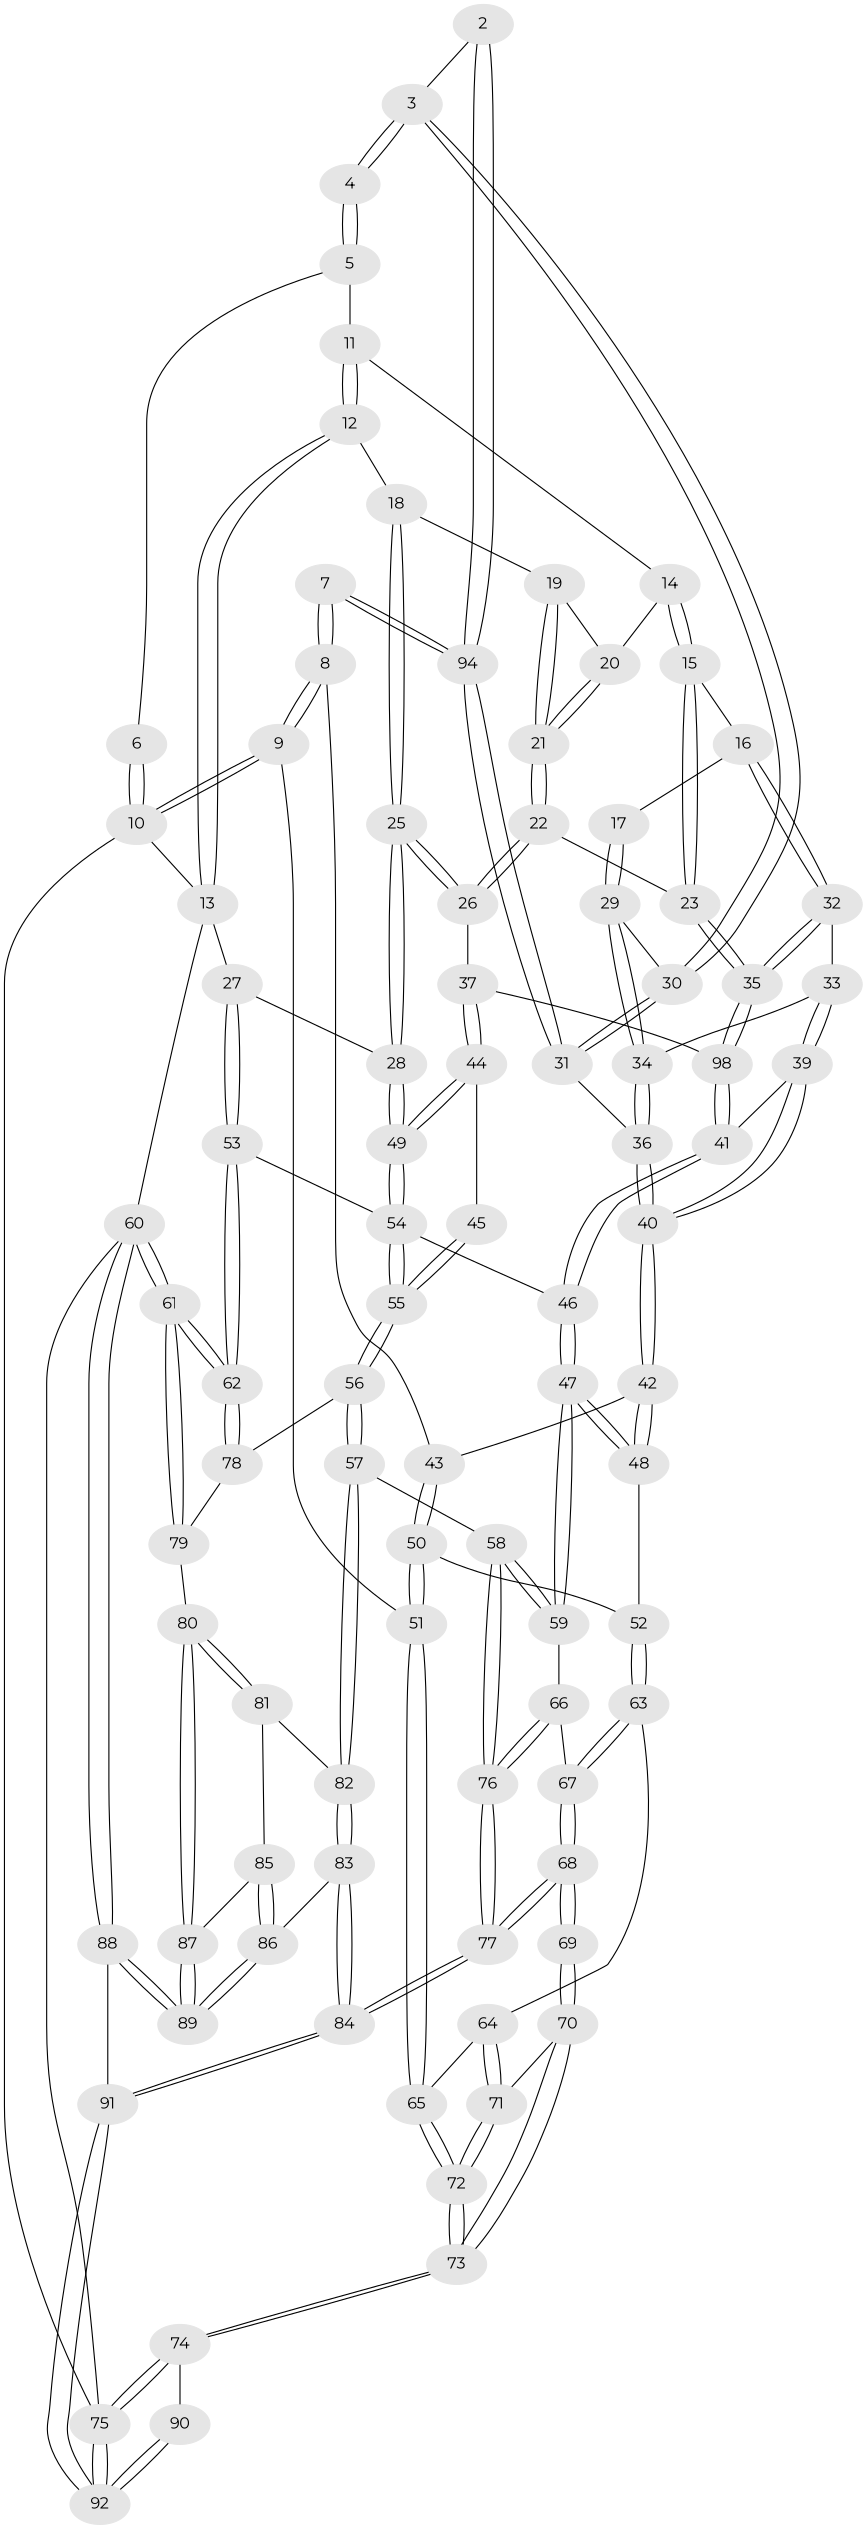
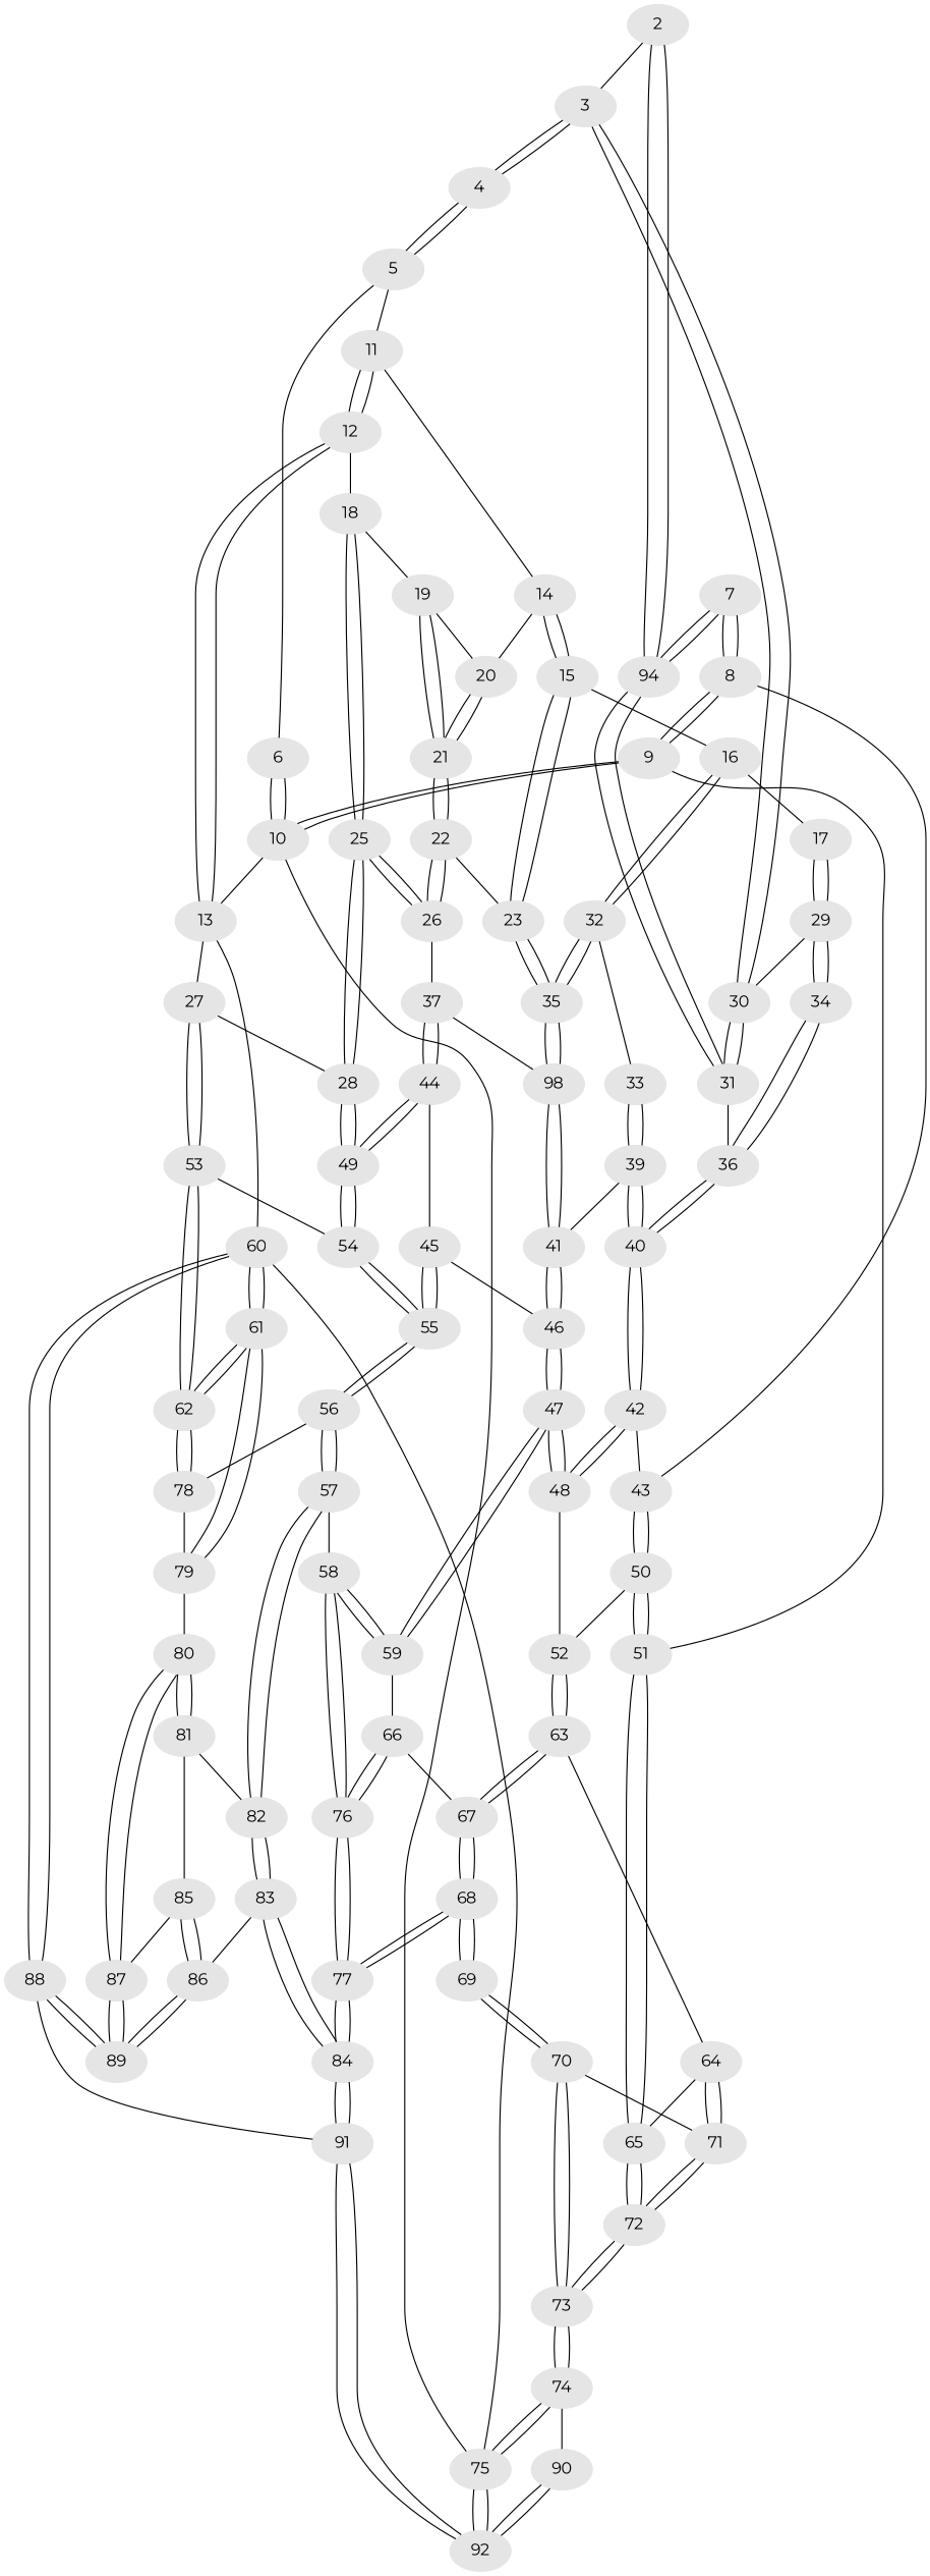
  graph {
    fontname=Montserrat
    node [color=gray90 fontname=Montserrat style=filled]
    edge [fontname=Montserrat]
    2
    3
    n3 [label=94]
    7
    8
    4
    30
    31
    5
    6
    11
    17
    29
    10
    12
    14
    13
    75
    9
    43
    51
    50
    65
    27
    60
    92
    18
    15
    20
    19
    25
    28
    53
    61
    88
    16
    23
    21
    32
    35
    33
    34
    26
    22
    37
    n46 [label=98]
    36
    49
    44
    54
    62
    40
    39
    41
    42
    45
    46
    48
    47
    52
    55
    56
    59
    66
    63
    72
    64
    67
    78
    57
    58
    82
    79
    76
    83
    77
    91
    89
    80
    71
    68
    73
    69
    70
    84
    74
    90
    81
    87
    85
    86
    2 -- 3
    2 -- n3
    2 -- n3
    3 -- 4
    3 -- 4
    3 -- 30
    3 -- 30
    n3 -- 31
    n3 -- 31
    7 -- n3
    7 -- n3
    7 -- 8
    7 -- 8
    8 -- 9
    8 -- 9
    8 -- 43
    4 -- 5
    4 -- 5
    30 -- 31
    30 -- 31
    31 -- 36
    5 -- 6
    5 -- 11
    6 -- 10
    6 -- 10
    11 -- 12
    11 -- 12
    11 -- 14
    17 -- 29
    17 -- 29
    29 -- 30
    29 -- 34
    29 -- 34
    10 -- 13
    10 -- 75
    12 -- 13
    12 -- 13
    12 -- 18
    14 -- 15
    14 -- 15
    14 -- 20
    13 -- 27
    13 -- 60
    75 -- 92
    75 -- 92
    9 -- 10
    9 -- 10
    9 -- 51
    43 -- 50
    43 -- 50
    51 -- 65
    51 -- 65
    50 -- 51
    50 -- 51
    50 -- 52
    65 -- 72
    65 -- 72
    27 -- 28
    27 -- 53
    27 -- 53
    60 -- 75
    60 -- 61
    60 -- 61
    60 -- 88
    60 -- 88
    18 -- 19
    18 -- 25
    18 -- 25
    15 -- 16
    15 -- 23
    15 -- 23
    20 -- 21
    20 -- 21
    19 -- 20
    19 -- 21
    19 -- 21
    25 -- 28
    25 -- 28
    25 -- 26
    25 -- 26
    28 -- 49
    28 -- 49
    53 -- 54
    53 -- 62
    53 -- 62
    61 -- 62
    61 -- 62
    61 -- 79
    61 -- 79
    88 -- 91
    88 -- 89
    88 -- 89
    16 -- 17
    16 -- 32
    16 -- 32
    23 -- 35
    23 -- 35
    21 -- 22
    21 -- 22
    32 -- 35
    32 -- 35
    32 -- 33
    35 -- n46
    35 -- n46
-   33 -- 34
    33 -- 39
    33 -- 39
    34 -- 36
    34 -- 36
    26 -- 37
    22 -- 23
    22 -- 26
    22 -- 26
    37 -- n46
    37 -- 44
    37 -- 44
    n46 -- 41
    n46 -- 41
    36 -- 40
    36 -- 40
    49 -- 54
    49 -- 54
    44 -- 49
    44 -- 49
    44 -- 45
    54 -- 55
    54 -- 55
    62 -- 78
    62 -- 78
    40 -- 42
    40 -- 42
    39 -- 40
    39 -- 40
    39 -- 41
    41 -- 46
    41 -- 46
    42 -- 43
    42 -- 48
    42 -- 48
-   54 -- 46
+   45 -- 46
    45 -- 55
    45 -- 55
    46 -- 47
    46 -- 47
    48 -- 52
    47 -- 48
    47 -- 48
    47 -- 59
    47 -- 59
    52 -- 63
    52 -- 63
    55 -- 56
    55 -- 56
    56 -- 78
    56 -- 57
    56 -- 57
    59 -- 66
    66 -- 67
    66 -- 76
    66 -- 76
    63 -- 64
    63 -- 67
    63 -- 67
    72 -- 73
    72 -- 73
    64 -- 65
    64 -- 71
    64 -- 71
    67 -- 68
    67 -- 68
    78 -- 79
    57 -- 58
    57 -- 82
    57 -- 82
    58 -- 59
    58 -- 59
    58 -- 76
    58 -- 76
    82 -- 83
    82 -- 83
    79 -- 80
    76 -- 77
    76 -- 77
    83 -- 84
    83 -- 84
    83 -- 86
    77 -- 84
    77 -- 84
    91 -- 92
    91 -- 92
    80 -- 81
    80 -- 81
    80 -- 87
    80 -- 87
    71 -- 72
    71 -- 72
    68 -- 77
    68 -- 77
    68 -- 69
    68 -- 69
    73 -- 74
    73 -- 74
    69 -- 70
    69 -- 70
    70 -- 71
    70 -- 73
    70 -- 73
    84 -- 91
    84 -- 91
    74 -- 75
    74 -- 75
    74 -- 90
    90 -- 92
    90 -- 92
    81 -- 82
    81 -- 85
    87 -- 89
    87 -- 89
    85 -- 87
    85 -- 86
    85 -- 86
    86 -- 89
    86 -- 89
  }
